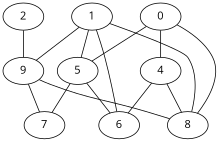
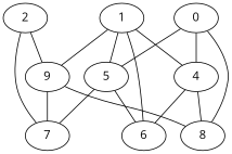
  graph {
    fontname="Open Sans"
    node [fontname="Open Sans"]
    edge [fontname="Open Sans"]
    n1 [label=9]
    2
    7
    8
    4
    6
    1
    5
    0
    n1 -- 7
    n1 -- 8
    2 -- n1
+   2 -- 7
    4 -- 8
    4 -- 6
    1 -- n1
-   1 -- 8
+   1 -- 4
    1 -- 6
    1 -- 5
    5 -- 7
    5 -- 6
    0 -- 8
    0 -- 4
    0 -- 5
  }
